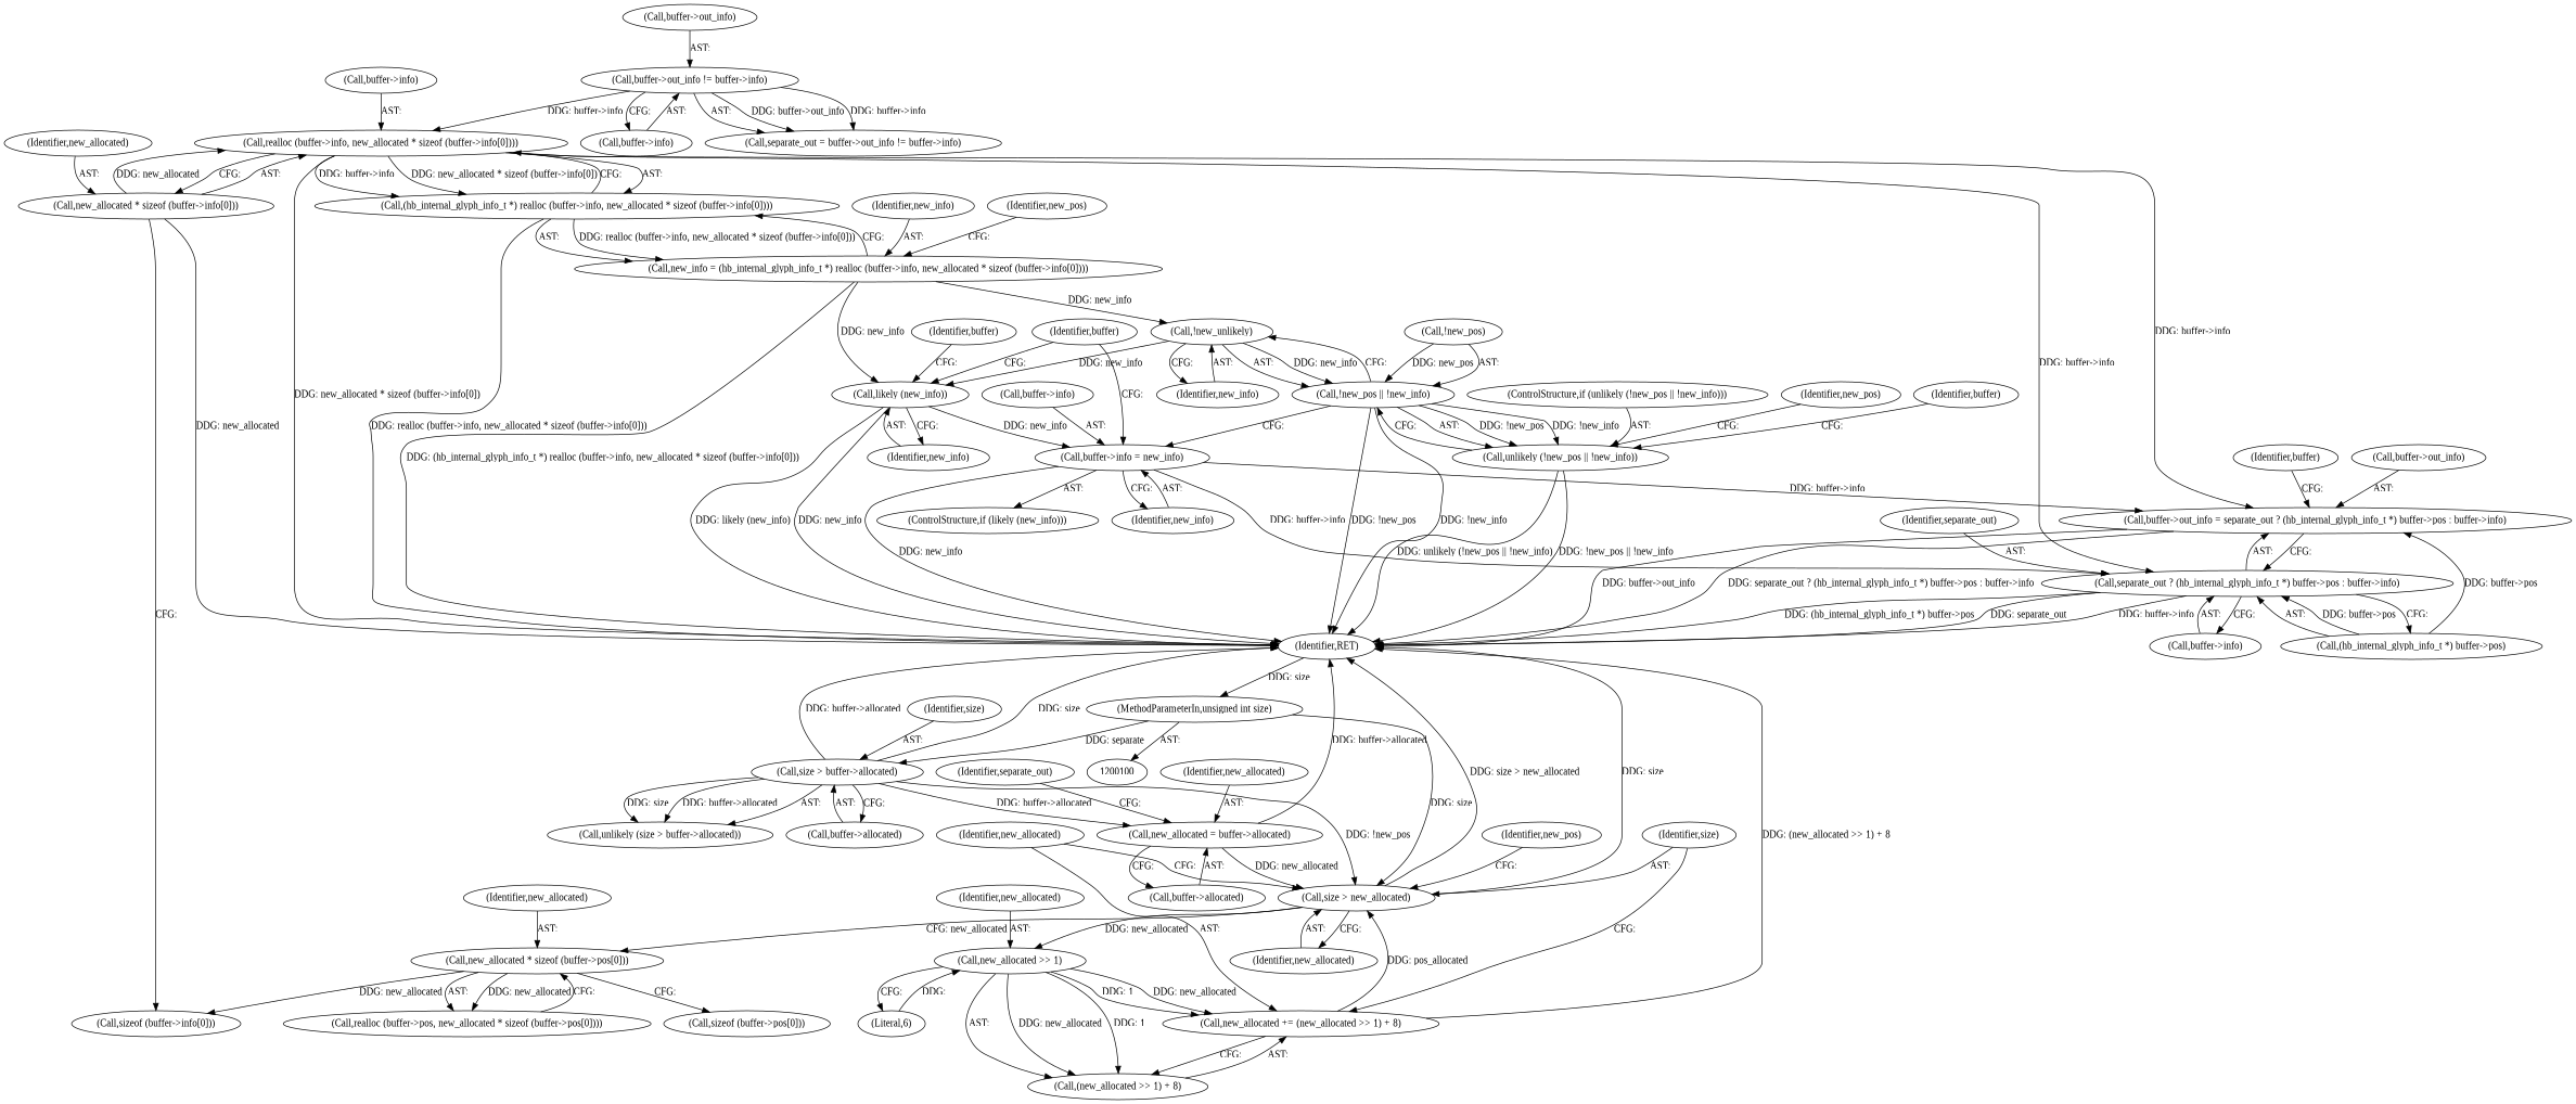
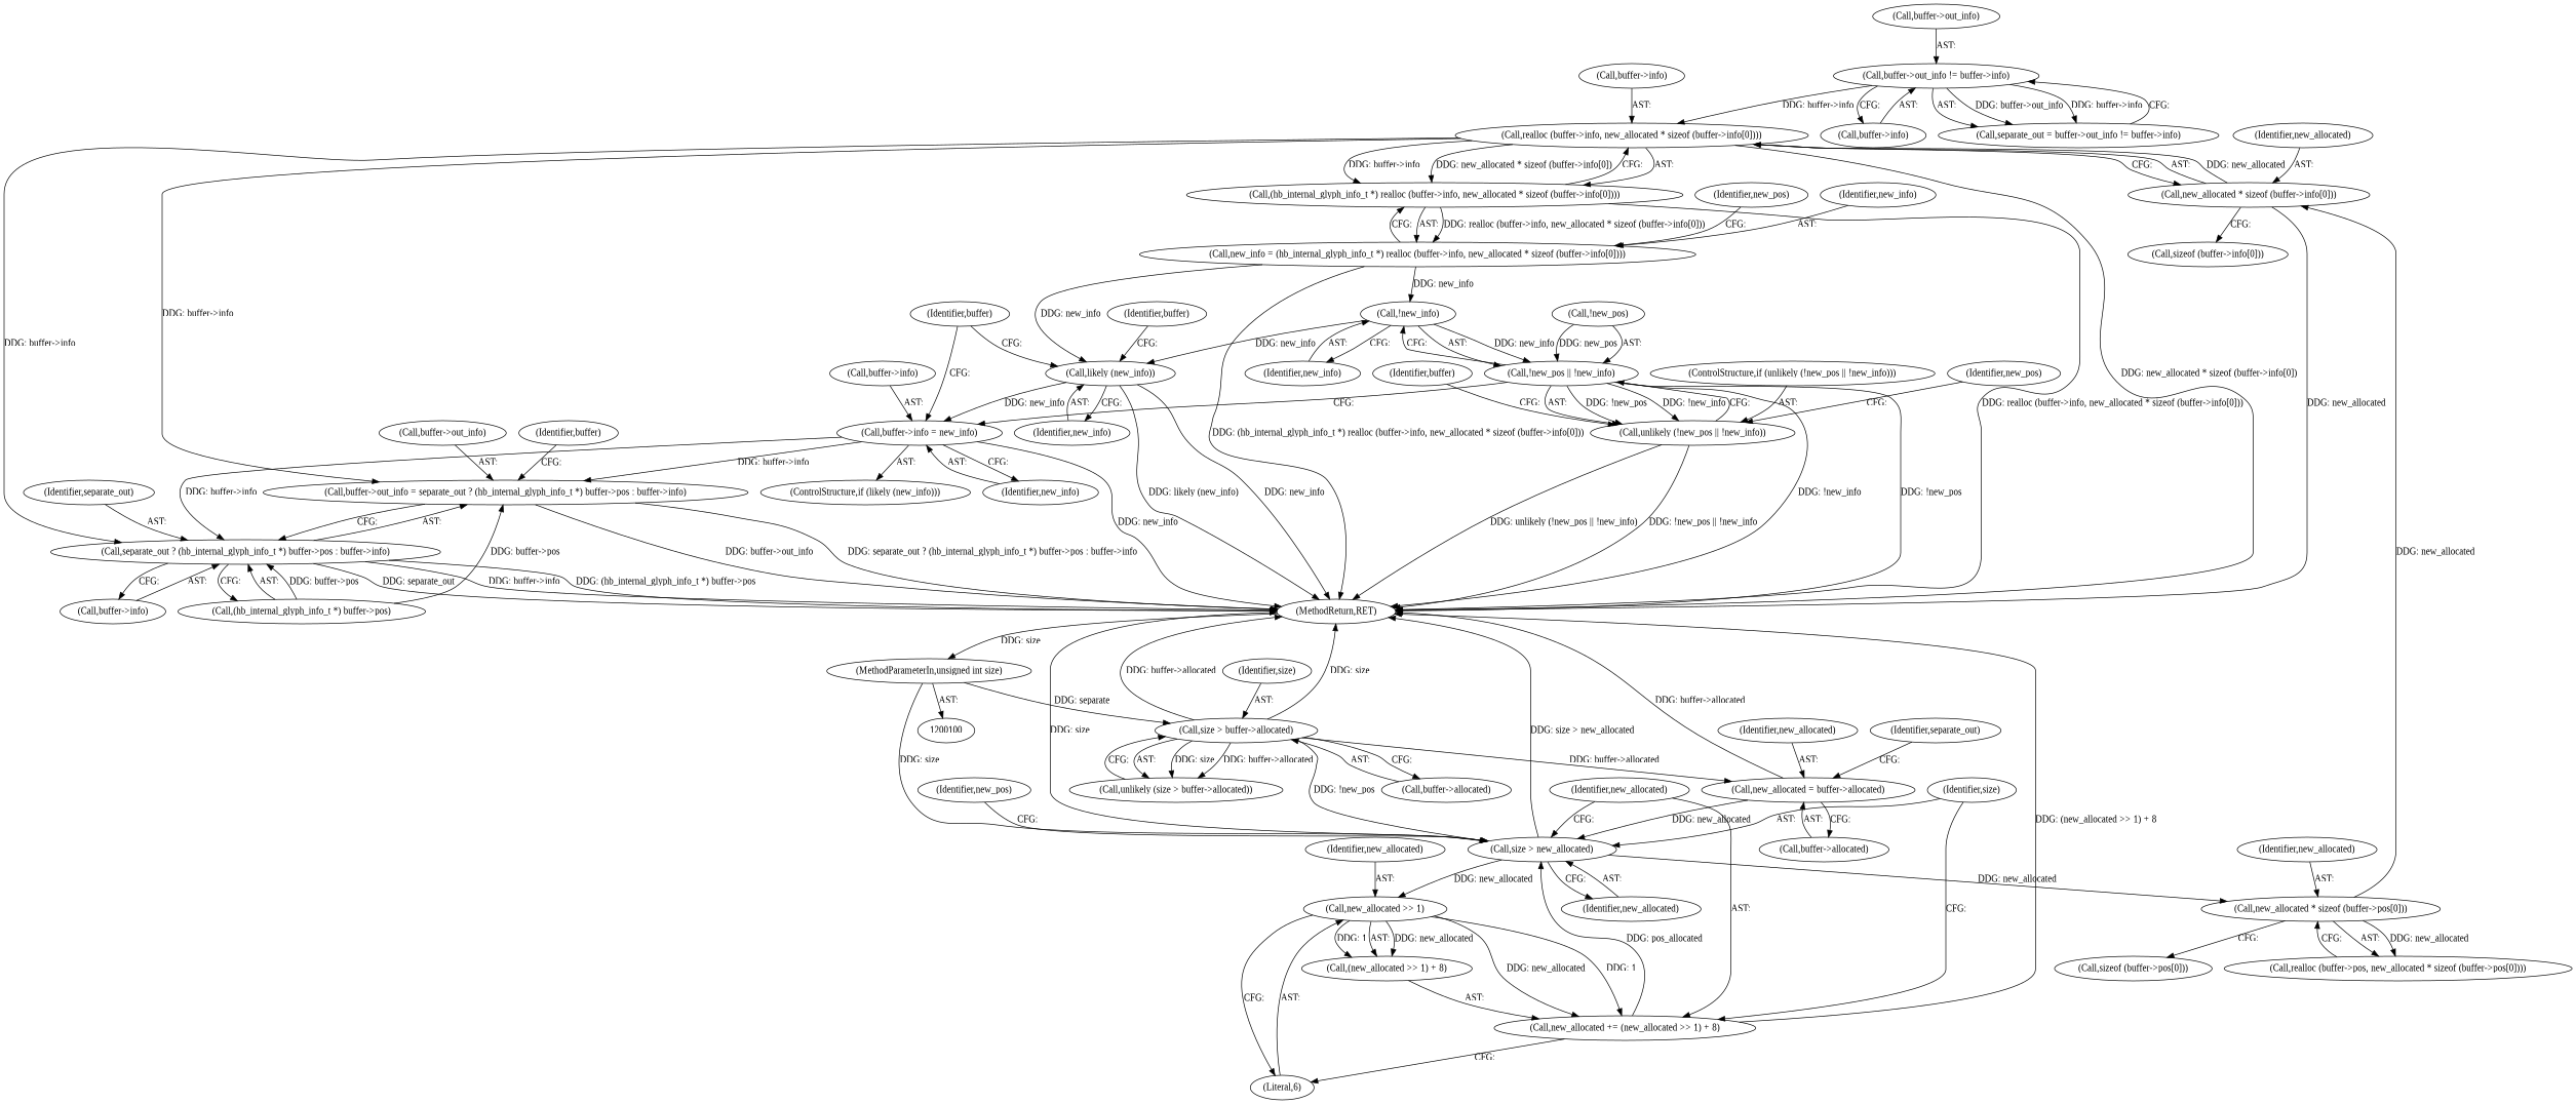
  digraph {
    fontname="Liberation Serif"
    node [fontname="Liberation Serif"]
    edge [fontname="Liberation Serif"]
    n1 [label="(Call,realloc (buffer->info, new_allocated * sizeof (buffer->info[0])))"]
    n2 [label="(Call,new_allocated * sizeof (buffer->info[0]))"]
    n3 [label="(Call,(hb_internal_glyph_info_t *) realloc (buffer->info, new_allocated * sizeof (buffer->info[0])))"]
    n4 [label="(Call,buffer->out_info = separate_out ? (hb_internal_glyph_info_t *) buffer->pos : buffer->info)"]
    n5 [label="(Call,separate_out ? (hb_internal_glyph_info_t *) buffer->pos : buffer->info)"]
-   n6 [label="(Identifier,RET)"]
+   n6 [label="(MethodReturn,RET)"]
    n7 [label="(Call,sizeof (buffer->info[0]))"]
    n8 [label="(Call,new_info = (hb_internal_glyph_info_t *) realloc (buffer->info, new_allocated * sizeof (buffer->info[0])))"]
    n9 [label="(Call,buffer->info)"]
    n10 [label="(Call,(hb_internal_glyph_info_t *) buffer->pos)"]
    n11 [label="(MethodParameterIn,unsigned int size)"]
    n12 [label="(Call,buffer->out_info != buffer->info)"]
    n13 [label="(Call,buffer->info)"]
    n14 [label="(Call,separate_out = buffer->out_info != buffer->info)"]
    n15 [label="(Call,new_allocated * sizeof (buffer->pos[0]))"]
    n16 [label="(Call,sizeof (buffer->pos[0]))"]
    n17 [label="(Call,realloc (buffer->pos, new_allocated * sizeof (buffer->pos[0])))"]
    n18 [label="(Call,size > new_allocated)"]
    n19 [label="(Call,new_allocated >> 1)"]
    n20 [label="(Identifier,new_allocated)"]
    n21 [label="(Call,new_allocated += (new_allocated >> 1) + 8)"]
    n22 [label="(Call,(new_allocated >> 1) + 8)"]
    n23 [label="(Literal,6)"]
    n24 [label="(Call,size > buffer->allocated)"]
    n25 [label="(Call,new_allocated = buffer->allocated)"]
    n26 [label="(Call,unlikely (size > buffer->allocated))"]
    n27 [label="(Call,buffer->allocated)"]
    n28 [label="(Call,buffer->allocated)"]
    n29 [label=1200100]
-   n30 [label="(Call,!new_unlikely)"]
+   n30 [label="(Call,!new_info)"]
    n31 [label="(Call,likely (new_info))"]
    n32 [label="(Call,!new_pos || !new_info)"]
    n33 [label="(Identifier,new_info)"]
    n34 [label="(Call,buffer->info = new_info)"]
    n35 [label="(Identifier,new_info)"]
    n36 [label="(Call,unlikely (!new_pos || !new_info))"]
    n37 [label="(Call,!new_pos)"]
    n38 [label="(ControlStructure,if (unlikely (!new_pos || !new_info)))"]
    n39 [label="(ControlStructure,if (likely (new_info)))"]
    n40 [label="(Identifier,new_info)"]
    n41 [label="(Identifier,new_allocated)"]
    n42 [label="(Identifier,size)"]
    n43 [label="(Identifier,new_allocated)"]
    n44 [label="(Call,buffer->out_info)"]
    n45 [label="(Identifier,separate_out)"]
    n46 [label="(Identifier,buffer)"]
    n47 [label="(Identifier,new_pos)"]
    n48 [label="(Identifier,new_pos)"]
    n49 [label="(Identifier,new_allocated)"]
    n50 [label="(Call,buffer->info)"]
    n51 [label="(Identifier,buffer)"]
    n52 [label="(Identifier,buffer)"]
    n53 [label="(Call,buffer->info)"]
    n54 [label="(Identifier,buffer)"]
    n55 [label="(Identifier,new_info)"]
    n56 [label="(Identifier,new_allocated)"]
    n57 [label="(Identifier,size)"]
    n58 [label="(Identifier,new_allocated)"]
    n59 [label="(Identifier,new_pos)"]
    n60 [label="(Identifier,separate_out)"]
    n61 [label="(Call,buffer->out_info)"]
    n1 -> n2 [label="CFG: "]
    n1 -> n3 [label="AST: "]
    n1 -> n3 [label="DDG: buffer->info"]
    n1 -> n3 [label="DDG: new_allocated * sizeof (buffer->info[0])"]
    n1 -> n4 [label="DDG: buffer->info"]
    n1 -> n5 [label="DDG: buffer->info"]
    n1 -> n6 [label="DDG: new_allocated * sizeof (buffer->info[0])"]
    n2 -> n1 [label="AST: "]
    n2 -> n1 [label="DDG: new_allocated"]
    n2 -> n6 [label="DDG: new_allocated"]
    n2 -> n7 [label="CFG: "]
    n3 -> n1 [label="CFG: "]
    n3 -> n6 [label="DDG: realloc (buffer->info, new_allocated * sizeof (buffer->info[0]))"]
    n3 -> n8 [label="AST: "]
    n3 -> n8 [label="DDG: realloc (buffer->info, new_allocated * sizeof (buffer->info[0]))"]
    n4 -> n5 [label="CFG: "]
    n4 -> n6 [label="DDG: separate_out ? (hb_internal_glyph_info_t *) buffer->pos : buffer->info"]
    n4 -> n6 [label="DDG: buffer->out_info"]
    n5 -> n4 [label="AST: "]
    n5 -> n6 [label="DDG: buffer->info"]
    n5 -> n6 [label="DDG: (hb_internal_glyph_info_t *) buffer->pos"]
    n5 -> n6 [label="DDG: separate_out"]
    n5 -> n9 [label="CFG: "]
    n5 -> n10 [label="CFG: "]
    n6 -> n11 [label="DDG: size"]
    n8 -> n3 [label="CFG: "]
    n8 -> n6 [label="DDG: (hb_internal_glyph_info_t *) realloc (buffer->info, new_allocated * sizeof (buffer->info[0]))"]
    n8 -> n30 [label="DDG: new_info"]
    n8 -> n31 [label="DDG: new_info"]
    n9 -> n5 [label="AST: "]
    n10 -> n4 [label="DDG: buffer->pos"]
    n10 -> n5 [label="AST: "]
    n10 -> n5 [label="DDG: buffer->pos"]
    n11 -> n18 [label="DDG: size"]
    n11 -> n24 [label="DDG: separate"]
    n11 -> n29 [label="AST: "]
    n12 -> n1 [label="DDG: buffer->info"]
    n12 -> n13 [label="CFG: "]
    n12 -> n14 [label="AST: "]
    n12 -> n14 [label="DDG: buffer->out_info"]
    n12 -> n14 [label="DDG: buffer->info"]
    n13 -> n12 [label="AST: "]
-   n15 -> n7 [label="DDG: new_allocated"]
+   n14 -> n12 [label="CFG: "]
+   n15 -> n2 [label="DDG: new_allocated"]
    n15 -> n16 [label="CFG: "]
    n15 -> n17 [label="AST: "]
    n15 -> n17 [label="DDG: new_allocated"]
    n17 -> n15 [label="CFG: "]
    n18 -> n6 [label="DDG: size"]
    n18 -> n6 [label="DDG: size > new_allocated"]
-   n18 -> n15 [label="CFG: new_allocated"]
+   n18 -> n15 [label="DDG: new_allocated"]
    n18 -> n19 [label="DDG: new_allocated"]
    n18 -> n20 [label="CFG: "]
    n19 -> n21 [label="DDG: new_allocated"]
    n19 -> n21 [label="DDG: 1"]
    n19 -> n22 [label="AST: "]
    n19 -> n22 [label="DDG: new_allocated"]
    n19 -> n22 [label="DDG: 1"]
    n19 -> n23 [label="CFG: "]
    n20 -> n18 [label="AST: "]
    n21 -> n6 [label="DDG: (new_allocated >> 1) + 8"]
    n21 -> n18 [label="DDG: pos_allocated"]
-   n21 -> n22 [label="CFG: "]
+   n21 -> n23 [label="CFG: "]
    n22 -> n21 [label="AST: "]
-   n23 -> n19 [label="DDG: "]
+   n23 -> n19 [label="AST: "]
    n24 -> n6 [label="DDG: buffer->allocated"]
    n24 -> n6 [label="DDG: size"]
    n24 -> n18 [label="DDG: !new_pos"]
    n24 -> n25 [label="DDG: buffer->allocated"]
    n24 -> n26 [label="AST: "]
    n24 -> n26 [label="DDG: size"]
    n24 -> n26 [label="DDG: buffer->allocated"]
    n24 -> n27 [label="CFG: "]
    n25 -> n6 [label="DDG: buffer->allocated"]
    n25 -> n18 [label="DDG: new_allocated"]
    n25 -> n28 [label="CFG: "]
+   n26 -> n24 [label="CFG: "]
    n27 -> n24 [label="AST: "]
    n28 -> n25 [label="AST: "]
    n30 -> n31 [label="DDG: new_info"]
    n30 -> n32 [label="AST: "]
    n30 -> n32 [label="DDG: new_info"]
    n30 -> n33 [label="CFG: "]
    n31 -> n6 [label="DDG: new_info"]
    n31 -> n6 [label="DDG: likely (new_info)"]
    n31 -> n34 [label="DDG: new_info"]
    n31 -> n35 [label="CFG: "]
    n32 -> n6 [label="DDG: !new_info"]
    n32 -> n6 [label="DDG: !new_pos"]
    n32 -> n30 [label="CFG: "]
    n32 -> n34 [label="CFG: "]
    n32 -> n36 [label="AST: "]
    n32 -> n36 [label="DDG: !new_pos"]
    n32 -> n36 [label="DDG: !new_info"]
    n33 -> n30 [label="AST: "]
    n34 -> n4 [label="DDG: buffer->info"]
    n34 -> n5 [label="DDG: buffer->info"]
    n34 -> n6 [label="DDG: new_info"]
    n34 -> n39 [label="AST: "]
    n34 -> n40 [label="CFG: "]
    n35 -> n31 [label="AST: "]
    n36 -> n6 [label="DDG: unlikely (!new_pos || !new_info)"]
    n36 -> n6 [label="DDG: !new_pos || !new_info"]
    n36 -> n32 [label="CFG: "]
    n37 -> n32 [label="AST: "]
    n37 -> n32 [label="DDG: new_pos"]
    n38 -> n36 [label="AST: "]
    n40 -> n34 [label="AST: "]
    n41 -> n15 [label="AST: "]
    n42 -> n24 [label="AST: "]
    n43 -> n25 [label="AST: "]
    n44 -> n4 [label="AST: "]
    n45 -> n25 [label="CFG: "]
    n46 -> n31 [label="CFG: "]
    n47 -> n8 [label="CFG: "]
    n48 -> n36 [label="CFG: "]
    n49 -> n18 [label="CFG: "]
    n49 -> n21 [label="AST: "]
    n50 -> n1 [label="AST: "]
    n51 -> n4 [label="CFG: "]
    n52 -> n36 [label="CFG: "]
    n53 -> n34 [label="AST: "]
    n54 -> n31 [label="CFG: "]
    n54 -> n34 [label="CFG: "]
    n55 -> n8 [label="AST: "]
    n56 -> n2 [label="AST: "]
    n57 -> n18 [label="AST: "]
    n57 -> n21 [label="CFG: "]
    n58 -> n19 [label="AST: "]
    n59 -> n18 [label="CFG: "]
    n60 -> n5 [label="AST: "]
    n61 -> n12 [label="AST: "]
  }
